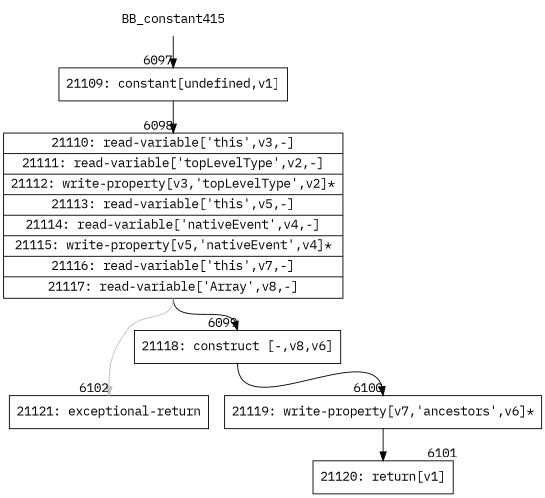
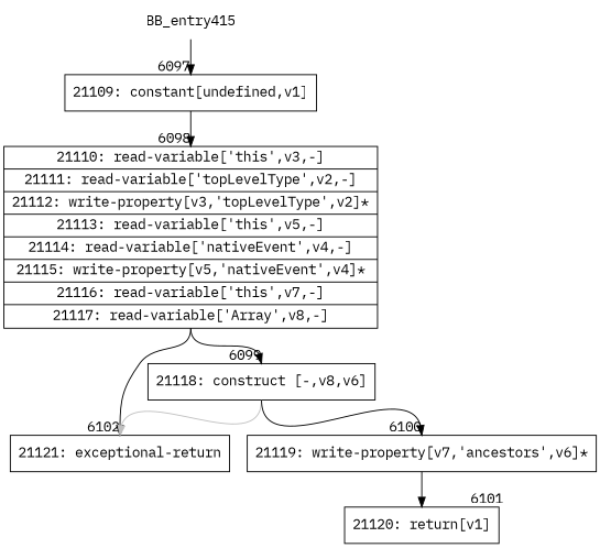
  digraph {
    fontname="IBM Plex Mono"
    rankdir=TD
    node [fontname="IBM Plex Mono" shape=record]
    edge [fontname="IBM Plex Mono" headport=n tailport=s]
-   BB_entry415 [shape=none label=BB_constant415]
+   BB_entry415 [shape=none]
    n2 [label="{21109: constant[undefined,v1]}"]
    n3 [label="{21110: read-variable['this',v3,-]|21111: read-variable['topLevelType',v2,-]|21112: write-property[v3,'topLevelType',v2]*|21113: read-variable['this',v5,-]|21114: read-variable['nativeEvent',v4,-]|21115: write-property[v5,'nativeEvent',v4]*|21116: read-variable['this',v7,-]|21117: read-variable['Array',v8,-]}"]
    n4 [label="{21118: construct [-,v8,v6]}"]
    n5 [label="{21121: exceptional-return}"]
    n6 [label="{21119: write-property[v7,'ancestors',v6]*}"]
    n7 [label="{21120: return[v1]}"]
    BB_entry415 -> n2 [headlabel="    6097"]
    n2 -> n3 [headlabel="      6098"]
    n3 -> n4 [headlabel="      6099"]
-   n3 -> n5 [color=gray headlabel="      6102"]
+   n3 -> n5 [color=black headlabel="      6102"]
+   n4 -> n5 [color=gray]
    n4 -> n6 [headlabel="      6100"]
    n6 -> n7 [headlabel="      6101"]
  }
